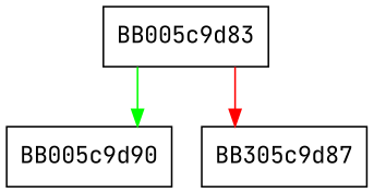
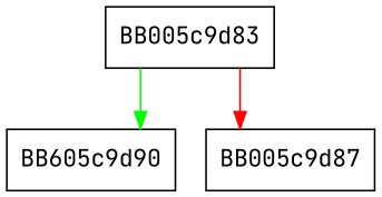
  digraph {
    fontname="JetBrains Mono"
    splines=ortho
    node [fontname="JetBrains Mono" shape=box]
    edge [fontname="JetBrains Mono"]
    n1 [label=BB005c9d83]
-   BB005c9d90
-   BB005c9d87 [label=BB305c9d87]
+   BB005c9d90 [label=BB605c9d90]
+   BB005c9d87
    n1 -> BB005c9d90 [color=green]
    n1 -> BB005c9d87 [color=red]
  }
